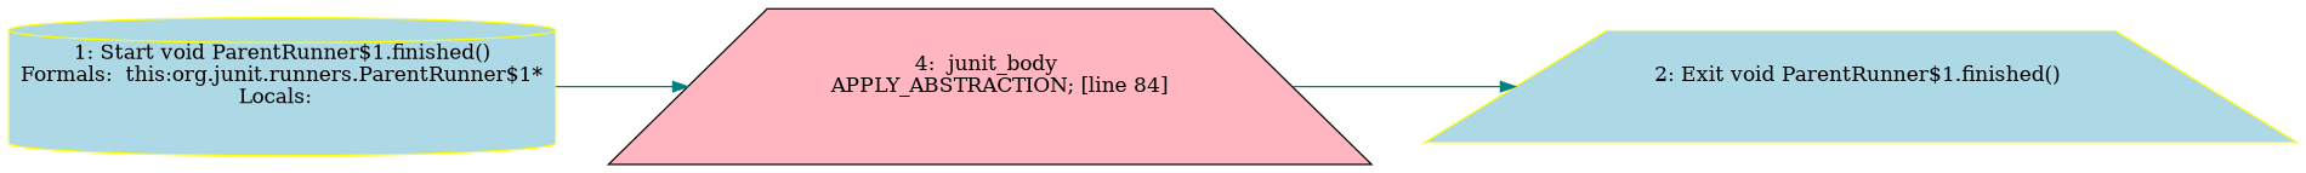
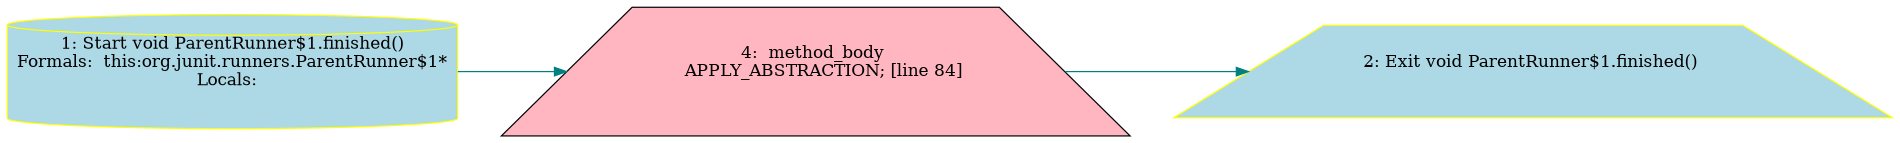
  digraph {
    rankdir=LR
    node [color=yellow fillcolor=lightblue shape=trapezium style=filled]
    edge [color=teal]
    n1 [label="1: Start void ParentRunner$1.finished()\nFormals:  this:org.junit.runners.ParentRunner$1*\nLocals:  \n  " shape=cylinder]
-   n2 [fillcolor=lightpink label="4:  junit_body \n   APPLY_ABSTRACTION; [line 84]\n " color=""]
+   n2 [fillcolor=lightpink label="4:  method_body \n   APPLY_ABSTRACTION; [line 84]\n " color=""]
    n3 [label="2: Exit void ParentRunner$1.finished() \n  "]
    n1 -> n2
    n2 -> n3
  }
